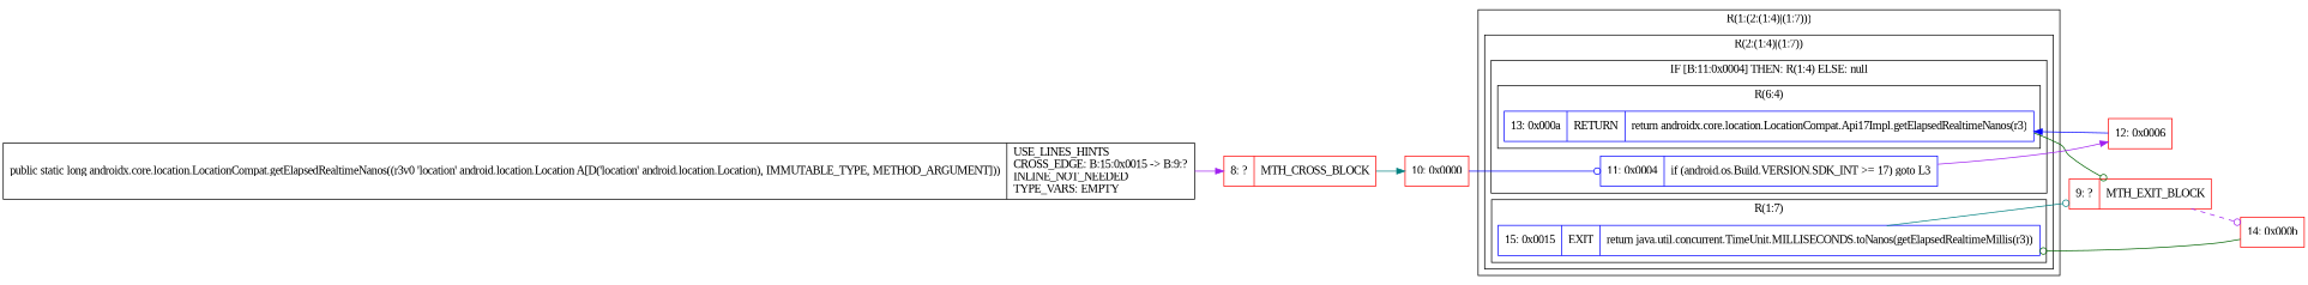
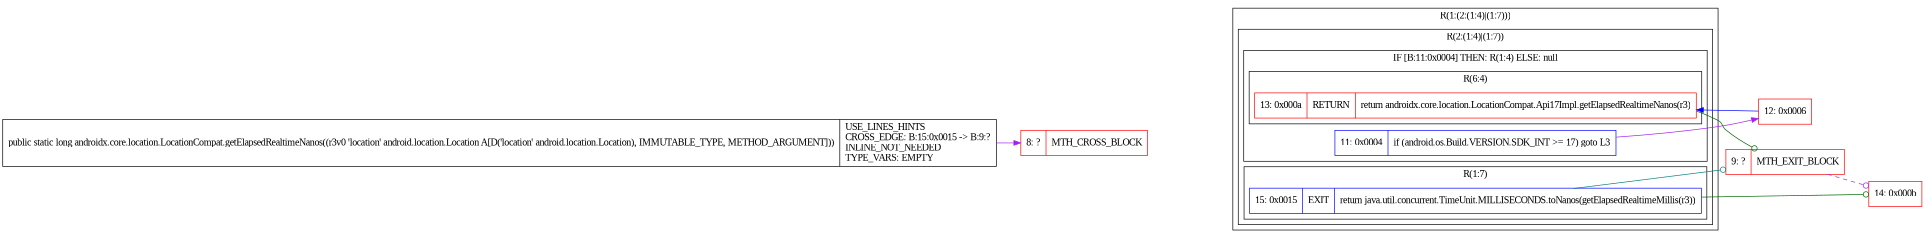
  digraph {
    fontname="Liberation Serif"
    rankdir=LR
    node [color=red fontname="Liberation Serif" shape=record]
    edge [arrowhead=odot color=purple fontname="Liberation Serif"]
-   n1 [color=blue label="{13\:\ 0x000a|RETURN\l|return androidx.core.location.LocationCompat.Api17Impl.getElapsedRealtimeNanos(r3)\l}"]
+   n1 [label="{13\:\ 0x000a|RETURN\l|return androidx.core.location.LocationCompat.Api17Impl.getElapsedRealtimeNanos(r3)\l}"]
    n2 [color=blue label="{11\:\ 0x0004|if (android.os.Build.VERSION.SDK_INT \>= 17) goto L3\l}"]
    n3 [color=blue label="{15\:\ 0x0015|EXIT\l|return java.util.concurrent.TimeUnit.MILLISECONDS.toNanos(getElapsedRealtimeMillis(r3))\l}"]
    n4 [label="{9\:\ ?|MTH_EXIT_BLOCK\l}"]
    n5 [label="{12\:\ 0x0006}"]
    n6 [label="{14\:\ 0x000b}"]
    n7 [label="{8\:\ ?|MTH_CROSS_BLOCK\l}"]
-   n8 [label="{10\:\ 0x0000}"]
    n9 [label="{public static long androidx.core.location.LocationCompat.getElapsedRealtimeNanos((r3v0 'location' android.location.Location A[D('location' android.location.Location), IMMUTABLE_TYPE, METHOD_ARGUMENT]))  | USE_LINES_HINTS\lCROSS_EDGE: B:15:0x0015 \-\> B:9:?\lINLINE_NOT_NEEDED\lTYPE_VARS: EMPTY\l}" color=""]
    subgraph cluster_1 {
      label="R(1:(2:(1:4)|(1:7)))"
      subgraph cluster_2 {
        label="R(2:(1:4)|(1:7))"
        subgraph cluster_3 {
          label="IF [B:11:0x0004] THEN: R(1:4) ELSE: null"
          n2
          subgraph cluster_4 {
            label="R(6:4)"
            n1
          }
        }
        subgraph cluster_5 {
          label="R(1:7)"
          n3
        }
      }
    }
    n1 -> n4 [color=darkgreen]
    n2 -> n5 [arrowhead=normal]
    n3 -> n4 [color=teal]
    n4 -> n6 [style=dashed]
    n5 -> n1 [arrowhead=normal color=blue]
-   n6 -> n3 [color=darkgreen]
-   n7 -> n8 [arrowhead=normal color=teal]
-   n8 -> n2 [color=blue]
+   n3 -> n6 [color=darkgreen]
    n9 -> n7 [arrowhead=normal]
  }
